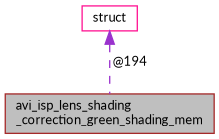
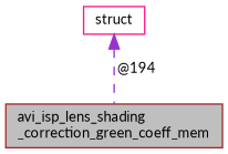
  digraph {
    fontname=Lato
    node [fontname=Lato fontsize=10 shape=record style=filled]
-   n1 [color=brown fillcolor=grey75 fontcolor=black height=0.2 label="avi_isp_lens_shading\l_correction_green_shading_mem" width=0.4]
+   n1 [color=brown fillcolor=grey75 fontcolor=black height=0.2 label="avi_isp_lens_shading\l_correction_green_coeff_mem" width=0.4]
    n2 [color=deeppink fillcolor=white height=0.2 label=struct width=0.4]
    n2 -> n1 [color=darkorchid3 dir=back fontname=Lato fontsize=10 label=" @194" labelfontname=FreeSans labelfontsize=10 style=dashed]
  }
